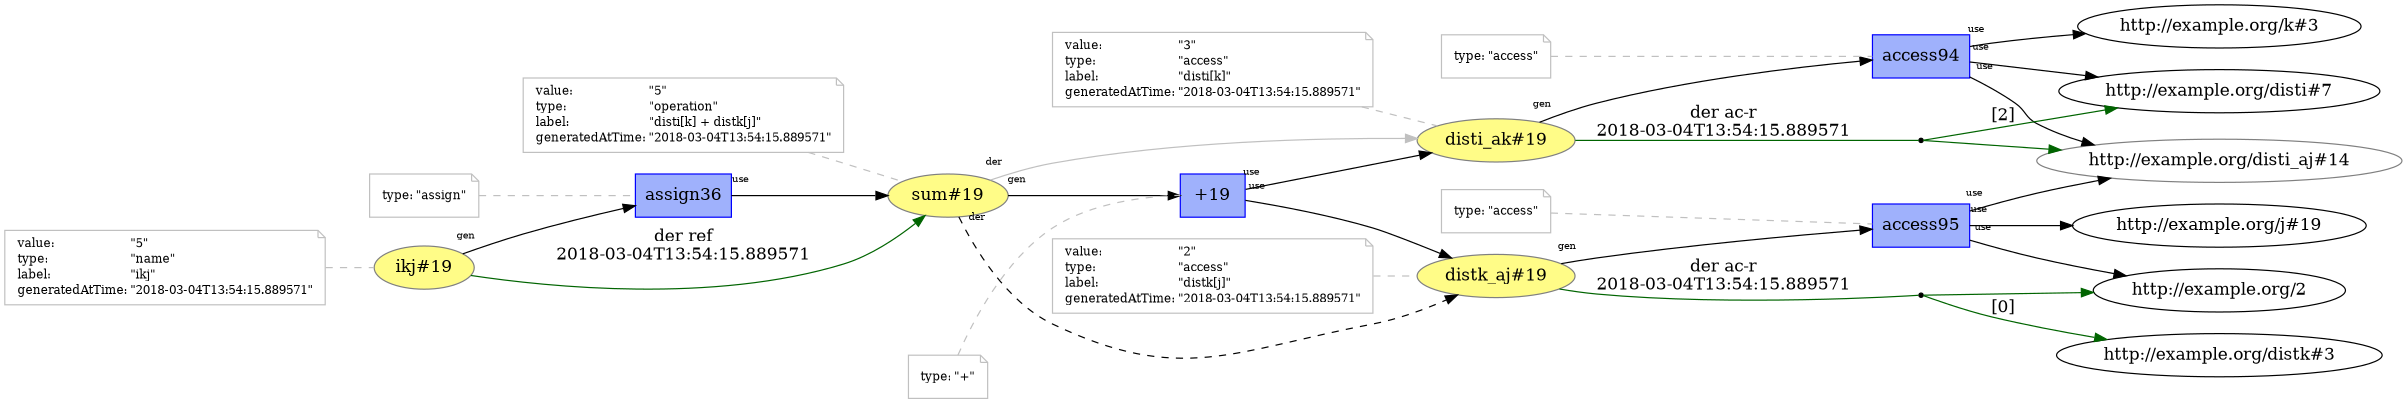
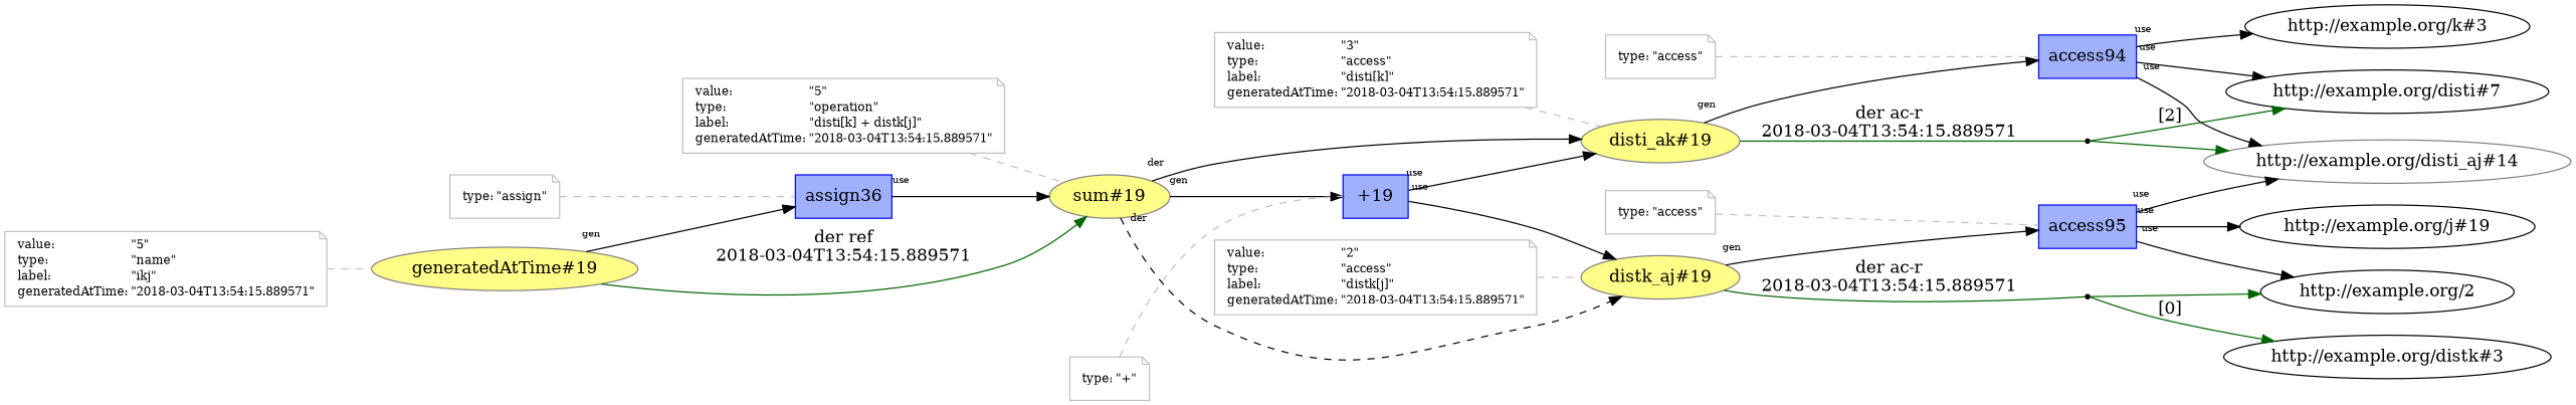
  digraph {
    rankdir=LR
    node [color=gray]
    edge [labelangle=60.0 labeldistance=1.5 labelfontsize=8 rotation=20]
    n1 [color="#808080" fillcolor="#FFFC87" label="disti_ak#19" style=filled]
    n2 [color="#0000FF" fillcolor="#9FB1FC" label=access94 shape=polygon sides=4 style=filled]
    bn0 [shape=point color=""]
    "http://example.org/disti_aj#14" [color="#808080"]
    "http://example.org/disti#7" [color=""]
    "http://example.org/k#3" [color=""]
    n7 [fontcolor=black fontsize=10 label=<<TABLE cellpadding="0" border="0"> 	<TR> 	    <TD align="left">value:</TD> 	    <TD align="left">&quot;3&quot;</TD> 	</TR> 	<TR> 	    <TD align="left">type:</TD> 	    <TD align="left">&quot;access&quot;</TD> 	</TR> 	<TR> 	    <TD align="left">label:</TD> 	    <TD align="left">&quot;disti[k]&quot;</TD> 	</TR> 	<TR> 	    <TD align="left">generatedAtTime:</TD> 	    <TD align="left">&quot;2018-03-04T13:54:15.889571&quot;</TD> 	</TR> </TABLE>> shape=note]
    n8 [fontcolor=black fontsize=10 label=<<TABLE cellpadding="0" border="0"> 	<TR> 	    <TD align="left">type:</TD> 	    <TD align="left">&quot;access&quot;</TD> 	</TR> </TABLE>> shape=note]
    n9 [color="#808080" fillcolor="#FFFC87" label="distk_aj#19" style=filled]
    n10 [color="#0000FF" fillcolor="#9FB1FC" label=access95 shape=polygon sides=4 style=filled]
    bn1 [shape=point color=""]
    "http://example.org/2" [color=""]
    "http://example.org/j#19" [color=""]
    "http://example.org/distk#3" [color=""]
    n15 [fontcolor=black fontsize=10 label=<<TABLE cellpadding="0" border="0"> 	<TR> 	    <TD align="left">value:</TD> 	    <TD align="left">&quot;2&quot;</TD> 	</TR> 	<TR> 	    <TD align="left">type:</TD> 	    <TD align="left">&quot;access&quot;</TD> 	</TR> 	<TR> 	    <TD align="left">label:</TD> 	    <TD align="left">&quot;distk[j]&quot;</TD> 	</TR> 	<TR> 	    <TD align="left">generatedAtTime:</TD> 	    <TD align="left">&quot;2018-03-04T13:54:15.889571&quot;</TD> 	</TR> </TABLE>> shape=note]
    n16 [fontcolor=black fontsize=10 label=<<TABLE cellpadding="0" border="0"> 	<TR> 	    <TD align="left">type:</TD> 	    <TD align="left">&quot;access&quot;</TD> 	</TR> </TABLE>> shape=note]
    n17 [color="#808080" fillcolor="#FFFC87" label="sum#19" style=filled]
    n18 [color="#0000FF" fillcolor="#9FB1FC" label="+19" shape=polygon sides=4 style=filled]
    n19 [fontcolor=black fontsize=10 label=<<TABLE cellpadding="0" border="0"> 	<TR> 	    <TD align="left">value:</TD> 	    <TD align="left">&quot;5&quot;</TD> 	</TR> 	<TR> 	    <TD align="left">type:</TD> 	    <TD align="left">&quot;operation&quot;</TD> 	</TR> 	<TR> 	    <TD align="left">label:</TD> 	    <TD align="left">&quot;disti[k] + distk[j]&quot;</TD> 	</TR> 	<TR> 	    <TD align="left">generatedAtTime:</TD> 	    <TD align="left">&quot;2018-03-04T13:54:15.889571&quot;</TD> 	</TR> </TABLE>> shape=note]
    n20 [fontcolor=black fontsize=10 label=<<TABLE cellpadding="0" border="0"> 	<TR> 	    <TD align="left">type:</TD> 	    <TD align="left">&quot;+&quot;</TD> 	</TR> </TABLE>> shape=note]
-   n21 [color="#808080" fillcolor="#FFFC87" label="ikj#19" style=filled]
+   n21 [color="#808080" fillcolor="#FFFC87" label="generatedAtTime#19" style=filled]
    n22 [color="#0000FF" fillcolor="#9FB1FC" label=assign36 shape=polygon sides=4 style=filled]
    n23 [fontcolor=black fontsize=10 label=<<TABLE cellpadding="0" border="0"> 	<TR> 	    <TD align="left">value:</TD> 	    <TD align="left">&quot;5&quot;</TD> 	</TR> 	<TR> 	    <TD align="left">type:</TD> 	    <TD align="left">&quot;name&quot;</TD> 	</TR> 	<TR> 	    <TD align="left">label:</TD> 	    <TD align="left">&quot;ikj&quot;</TD> 	</TR> 	<TR> 	    <TD align="left">generatedAtTime:</TD> 	    <TD align="left">&quot;2018-03-04T13:54:15.889571&quot;</TD> 	</TR> </TABLE>> shape=note]
    n24 [fontcolor=black fontsize=10 label=<<TABLE cellpadding="0" border="0"> 	<TR> 	    <TD align="left">type:</TD> 	    <TD align="left">&quot;assign&quot;</TD> 	</TR> </TABLE>> shape=note]
    n1 -> n2 [taillabel=gen]
    n1 -> bn0 [arrowhead=none color=darkgreen label="der ac-r\n2018-03-04T13:54:15.889571" labelangle="" labeldistance="" labelfontsize="" rotation=""]
    n2 -> "http://example.org/disti_aj#14" [taillabel=use]
    n2 -> "http://example.org/disti#7" [taillabel=use]
    n2 -> "http://example.org/k#3" [taillabel=use]
    bn0 -> "http://example.org/disti_aj#14" [color=darkgreen labelangle="" labeldistance="" labelfontsize="" rotation=""]
    bn0 -> "http://example.org/disti#7" [color=darkgreen label="[2]"]
    n7 -> n1 [arrowhead=none color=gray style=dashed labelangle="" labeldistance="" labelfontsize="" rotation=""]
    n8 -> n2 [arrowhead=none color=gray style=dashed labelangle="" labeldistance="" labelfontsize="" rotation=""]
    n9 -> n10 [taillabel=gen]
    n9 -> bn1 [arrowhead=none color=darkgreen label="der ac-r\n2018-03-04T13:54:15.889571" labelangle="" labeldistance="" labelfontsize="" rotation=""]
    n10 -> "http://example.org/disti_aj#14" [taillabel=use]
    n10 -> "http://example.org/2" [taillabel=use]
    n10 -> "http://example.org/j#19" [taillabel=use]
    bn1 -> "http://example.org/2" [color=darkgreen labelangle="" labeldistance="" labelfontsize="" rotation=""]
    bn1 -> "http://example.org/distk#3" [color=darkgreen label="[0]"]
    n15 -> n9 [arrowhead=none color=gray style=dashed labelangle="" labeldistance="" labelfontsize="" rotation=""]
    n16 -> n10 [arrowhead=none color=gray style=dashed labelangle="" labeldistance="" labelfontsize="" rotation=""]
-   n17 -> n1 [taillabel=der color=gray]
+   n17 -> n1 [taillabel=der]
    n17 -> n9 [style=dashed taillabel=der]
    n17 -> n18 [taillabel=gen]
    n18 -> n1 [taillabel=use]
    n18 -> n9 [taillabel=use]
    n19 -> n17 [arrowhead=none color=gray style=dashed labelangle="" labeldistance="" labelfontsize="" rotation=""]
    n20 -> n18 [arrowhead=none color=gray style=dashed labelangle="" labeldistance="" labelfontsize="" rotation=""]
    n21 -> n17 [color=darkgreen label="der ref\n2018-03-04T13:54:15.889571"]
    n21 -> n22 [taillabel=gen]
    n22 -> n17 [taillabel=use]
    n23 -> n21 [arrowhead=none color=gray style=dashed labelangle="" labeldistance="" labelfontsize="" rotation=""]
    n24 -> n22 [arrowhead=none color=gray style=dashed labelangle="" labeldistance="" labelfontsize="" rotation=""]
  }
